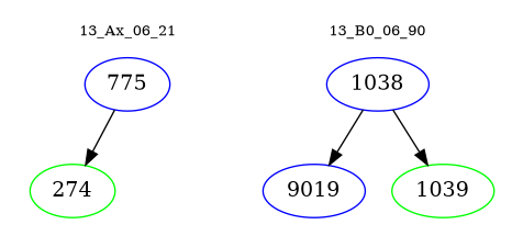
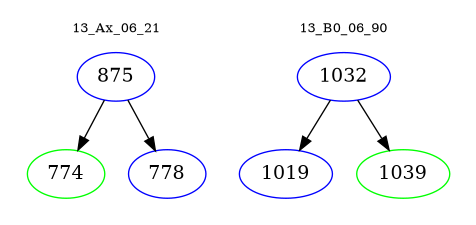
  digraph {
    node [color=blue]
    edge [color=black]
-   n1 [label=775]
-   n2 [color=green label=274]
-   n4 [label=1038]
-   n5 [label=9019]
+   n1 [label=875]
+   n2 [color=green label=774]
+   n3 [label=778]
+   n4 [label=1032]
+   n5 [label=1019]
    n6 [color=green label=1039]
    subgraph cluster_1 {
      color=white
      fontsize=10
      label="13_Ax_06_21"
      n1
      n2
+     n3
    }
    subgraph cluster_2 {
      color=white
      fontsize=10
      label="13_B0_06_90"
      n4
      n5
      n6
    }
    n1 -> n2
+   n1 -> n3
    n4 -> n5
    n4 -> n6
  }
